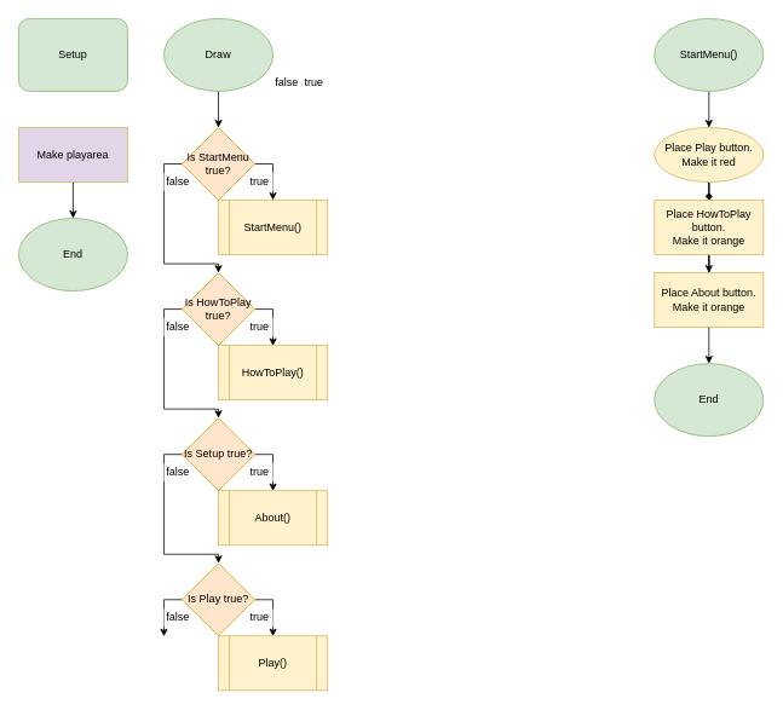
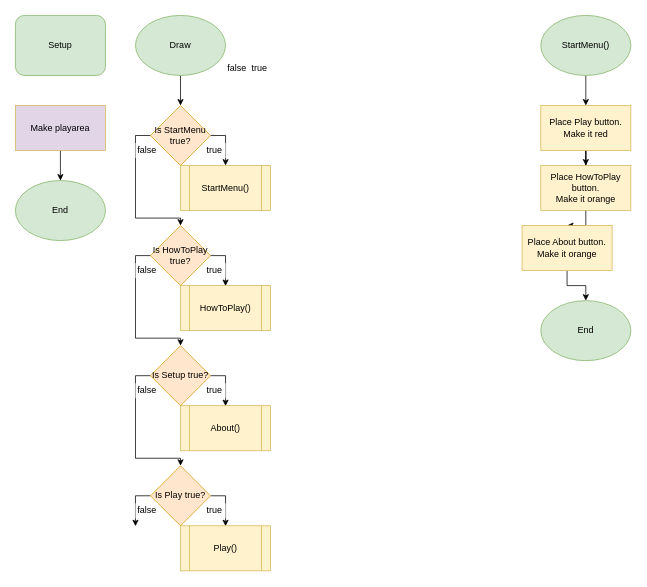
  <mxCell id="0" />
  <mxCell id="1" parent="0" />
  <mxCell id="2" value="Setup" style="whiteSpace=wrap;html=1;fillColor=#d5e8d4;strokeColor=#82b366;rounded=1;" vertex="1" parent="1"><mxGeometry width="120" height="80" as="geometry" x="20" y="20" /></mxCell>
  <mxCell id="3" style="edgeStyle=orthogonalEdgeStyle;rounded=0;orthogonalLoop=1;jettySize=auto;html=1;entryX=0.5;entryY=0;entryDx=0;entryDy=0;" edge="1" parent="1" source="4" target="5"><mxGeometry relative="1" as="geometry" /></mxCell>
  <mxCell id="4" value="Make playarea" style="rounded=0;whiteSpace=wrap;html=1;fillColor=#e1d5e7;strokeColor=#d6b656;" vertex="1" parent="1"><mxGeometry y="140" width="120" height="60" as="geometry" x="20" /></mxCell>
  <mxCell id="5" value="End" style="ellipse;whiteSpace=wrap;html=1;fillColor=#d5e8d4;strokeColor=#82b366;" vertex="1" parent="1"><mxGeometry y="240" width="120" height="80" as="geometry" x="20" /></mxCell>
  <mxCell id="6" style="edgeStyle=orthogonalEdgeStyle;rounded=0;orthogonalLoop=1;jettySize=auto;html=1;entryX=0.5;entryY=0;entryDx=0;entryDy=0;fontSize=12;" edge="1" parent="1" source="7" target="10"><mxGeometry relative="1" as="geometry" /></mxCell>
  <mxCell id="7" value="Draw" style="ellipse;whiteSpace=wrap;html=1;fillColor=#d5e8d4;strokeColor=#82b366;" vertex="1" parent="1"><mxGeometry x="180" width="120" height="80" as="geometry" y="20" /></mxCell>
  <mxCell id="8" style="edgeStyle=orthogonalEdgeStyle;rounded=0;orthogonalLoop=1;jettySize=auto;html=1;fontSize=12;entryX=0.5;entryY=0;entryDx=0;entryDy=0;" edge="1" parent="1" source="10" target="17"><mxGeometry relative="1" as="geometry"><mxPoint x="300" y="210" as="targetPoint" /><Array as="points"><mxPoint x="300" y="180" /></Array></mxGeometry></mxCell>
  <mxCell id="9" style="edgeStyle=orthogonalEdgeStyle;rounded=0;orthogonalLoop=1;jettySize=auto;html=1;fontSize=12;entryX=0.5;entryY=0;entryDx=0;entryDy=0;" edge="1" parent="1" source="10" target="13"><mxGeometry relative="1" as="geometry"><mxPoint x="190" y="300" as="targetPoint" /><Array as="points"><mxPoint x="180" y="180" /><mxPoint x="180" y="290" /><mxPoint x="240" y="290" /></Array></mxGeometry></mxCell>
  <mxCell id="10" value="Is StartMenu true?" style="rhombus;whiteSpace=wrap;html=1;fillColor=#ffe6cc;strokeColor=#d79b00;" vertex="1" parent="1"><mxGeometry x="200" y="140" width="80" height="80" as="geometry" /></mxCell>
  <mxCell id="11" style="edgeStyle=orthogonalEdgeStyle;rounded=0;orthogonalLoop=1;jettySize=auto;html=1;fontSize=12;" edge="1" parent="1" source="13"><mxGeometry relative="1" as="geometry"><mxPoint x="300" y="380" as="targetPoint" /></mxGeometry></mxCell>
  <mxCell id="12" style="edgeStyle=orthogonalEdgeStyle;rounded=0;orthogonalLoop=1;jettySize=auto;html=1;fontSize=12;entryX=0.5;entryY=0;entryDx=0;entryDy=0;" edge="1" parent="1" source="13" target="16"><mxGeometry relative="1" as="geometry"><mxPoint x="190" y="460" as="targetPoint" /><Array as="points"><mxPoint x="180" y="340" /><mxPoint x="180" y="450" /><mxPoint x="240" y="450" /></Array></mxGeometry></mxCell>
  <mxCell id="13" value="Is HowToPlay true?" style="rhombus;whiteSpace=wrap;html=1;fillColor=#ffe6cc;strokeColor=#d79b00;" vertex="1" parent="1"><mxGeometry x="200" y="300" width="80" height="80" as="geometry" /></mxCell>
  <mxCell id="14" style="edgeStyle=orthogonalEdgeStyle;rounded=0;orthogonalLoop=1;jettySize=auto;html=1;fontSize=12;" edge="1" parent="1" source="16"><mxGeometry relative="1" as="geometry"><mxPoint x="300" y="540" as="targetPoint" /></mxGeometry></mxCell>
  <mxCell id="15" style="edgeStyle=orthogonalEdgeStyle;rounded=0;orthogonalLoop=1;jettySize=auto;html=1;fontSize=12;entryX=0.5;entryY=0;entryDx=0;entryDy=0;" edge="1" parent="1" source="16" target="39"><mxGeometry relative="1" as="geometry"><mxPoint x="190" y="620" as="targetPoint" /><Array as="points"><mxPoint x="180" y="500" /><mxPoint x="180" y="610" /><mxPoint x="240" y="610" /></Array></mxGeometry></mxCell>
  <mxCell id="16" value="Is Setup true?" style="rhombus;whiteSpace=wrap;html=1;fillColor=#ffe6cc;strokeColor=#d79b00;" vertex="1" parent="1"><mxGeometry x="200" y="460" width="80" height="80" as="geometry" /></mxCell>
  <mxCell id="17" value="StartMenu()" style="shape=process;whiteSpace=wrap;html=1;backgroundOutline=1;fillColor=#fff2cc;strokeColor=#d6b656;" vertex="1" parent="1"><mxGeometry x="240" y="220" width="120" height="60" as="geometry" /></mxCell>
  <mxCell id="18" value="HowToPlay()" style="shape=process;whiteSpace=wrap;html=1;backgroundOutline=1;fillColor=#fff2cc;strokeColor=#d6b656;" vertex="1" parent="1"><mxGeometry x="240" y="380" width="120" height="60" as="geometry" /></mxCell>
  <mxCell id="19" value="About()" style="shape=process;whiteSpace=wrap;html=1;backgroundOutline=1;fillColor=#fff2cc;strokeColor=#d6b656;" vertex="1" parent="1"><mxGeometry x="240" y="540" width="120" height="60" as="geometry" /></mxCell>
  <mxCell id="20" value="false" style="text;html=1;resizable=1;autosize=1;align=center;verticalAlign=middle;points=[];fillColor=#FFFFFF;strokeColor=none;rounded=0;fontSize=12;" vertex="1" parent="1"><mxGeometry x="300" y="80" width="30" height="20" as="geometry" /></mxCell>
  <mxCell id="21" value="true" style="text;html=1;resizable=1;autosize=1;align=center;verticalAlign=middle;points=[];fillColor=#FFFFFF;strokeColor=none;rounded=0;fontSize=12;" vertex="1" parent="1"><mxGeometry x="330" y="80" width="30" height="20" as="geometry" /></mxCell>
  <mxCell id="22" value="false" style="text;html=1;resizable=1;autosize=1;align=center;verticalAlign=middle;points=[];fillColor=#FFFFFF;strokeColor=none;rounded=0;fontSize=12;" vertex="1" parent="1"><mxGeometry x="180" y="190" width="30" height="20" as="geometry" /></mxCell>
  <mxCell id="23" value="true" style="text;html=1;resizable=1;autosize=1;align=center;verticalAlign=middle;points=[];fillColor=#FFFFFF;strokeColor=none;rounded=0;fontSize=12;" vertex="1" parent="1"><mxGeometry x="270" y="190" width="30" height="20" as="geometry" /></mxCell>
  <mxCell id="24" value="false" style="text;html=1;resizable=1;autosize=1;align=center;verticalAlign=middle;points=[];fillColor=#FFFFFF;strokeColor=none;rounded=0;fontSize=12;" vertex="1" parent="1"><mxGeometry x="180" y="350" width="30" height="20" as="geometry" /></mxCell>
  <mxCell id="25" value="false" style="text;html=1;resizable=1;autosize=1;align=center;verticalAlign=middle;points=[];fillColor=#FFFFFF;strokeColor=none;rounded=0;fontSize=12;" vertex="1" parent="1"><mxGeometry x="180" y="510" width="30" height="20" as="geometry" /></mxCell>
  <mxCell id="26" value="true" style="text;html=1;resizable=1;autosize=1;align=center;verticalAlign=middle;points=[];fillColor=#FFFFFF;strokeColor=none;rounded=0;fontSize=12;" vertex="1" parent="1"><mxGeometry x="270" y="350" width="30" height="20" as="geometry" /></mxCell>
  <mxCell id="27" value="true" style="text;html=1;resizable=1;autosize=1;align=center;verticalAlign=middle;points=[];fillColor=#FFFFFF;strokeColor=none;rounded=0;fontSize=12;" vertex="1" parent="1"><mxGeometry x="270" y="510" width="30" height="20" as="geometry" /></mxCell>
  <mxCell id="28" style="edgeStyle=orthogonalEdgeStyle;rounded=0;orthogonalLoop=1;jettySize=auto;html=1;entryX=0.5;entryY=0;entryDx=0;entryDy=0;fontSize=12;" edge="1" parent="1" source="29" target="31"><mxGeometry relative="1" as="geometry" /></mxCell>
  <mxCell id="29" value="StartMenu()" style="ellipse;whiteSpace=wrap;html=1;fontSize=12;fillColor=#d5e8d4;strokeColor=#82b366;" vertex="1" parent="1"><mxGeometry x="720" width="120" height="80" as="geometry" y="20" /></mxCell>
- <mxCell id="30" style="edgeStyle=orthogonalEdgeStyle;rounded=0;orthogonalLoop=1;jettySize=auto;html=1;entryX=0.5;entryY=0;entryDx=0;entryDy=0;fontSize=12;endArrow=diamond;" edge="1" parent="1" source="31" target="33"><mxGeometry relative="1" as="geometry" /></mxCell>
- <mxCell id="31" value="Place Play button.&lt;br&gt;Make it red" style="ellipse;whiteSpace=wrap;html=1;fontSize=12;fillColor=#fff2cc;strokeColor=#d6b656;" vertex="1" parent="1"><mxGeometry x="720" y="140" width="120" height="60" as="geometry" /></mxCell>
+ <mxCell id="30" style="edgeStyle=orthogonalEdgeStyle;rounded=0;orthogonalLoop=1;jettySize=auto;html=1;entryX=0.5;entryY=0;entryDx=0;entryDy=0;fontSize=12;" edge="1" parent="1" source="31" target="33"><mxGeometry relative="1" as="geometry" /></mxCell>
+ <mxCell id="31" value="Place Play button.&lt;br&gt;Make it red" style="rounded=0;whiteSpace=wrap;html=1;fontSize=12;fillColor=#fff2cc;strokeColor=#d6b656;" vertex="1" parent="1"><mxGeometry x="720" y="140" width="120" height="60" as="geometry" /></mxCell>
  <mxCell id="32" style="edgeStyle=orthogonalEdgeStyle;rounded=0;orthogonalLoop=1;jettySize=auto;html=1;entryX=0.5;entryY=0;entryDx=0;entryDy=0;fontSize=12;" edge="1" parent="1" source="33" target="35"><mxGeometry relative="1" as="geometry" /></mxCell>
  <mxCell id="33" value="Place HowToPlay button.&lt;br&gt;Make it orange" style="rounded=0;whiteSpace=wrap;html=1;fontSize=12;fillColor=#fff2cc;strokeColor=#d6b656;" vertex="1" parent="1"><mxGeometry x="720" y="220" width="120" height="60" as="geometry" /></mxCell>
  <mxCell id="34" style="edgeStyle=orthogonalEdgeStyle;rounded=0;orthogonalLoop=1;jettySize=auto;html=1;entryX=0.5;entryY=0;entryDx=0;entryDy=0;fontSize=12;" edge="1" parent="1" source="35" target="36"><mxGeometry relative="1" as="geometry" /></mxCell>
- <mxCell id="35" value="Place About button.&lt;br&gt;Make it orange" style="rounded=0;whiteSpace=wrap;html=1;fontSize=12;fillColor=#fff2cc;strokeColor=#d6b656;" vertex="1" parent="1"><mxGeometry x="720" y="300" width="120" height="60" as="geometry" /></mxCell>
+ <mxCell id="35" value="Place About button.&lt;br&gt;Make it orange" style="rounded=0;whiteSpace=wrap;html=1;fontSize=12;fillColor=#fff2cc;strokeColor=#d6b656;" vertex="1" parent="1"><mxGeometry x="695" y="300" width="120" height="60" as="geometry" /></mxCell>
  <mxCell id="36" value="End" style="ellipse;whiteSpace=wrap;html=1;fontSize=12;fillColor=#d5e8d4;strokeColor=#82b366;" vertex="1" parent="1"><mxGeometry x="720" y="400" width="120" height="80" as="geometry" /></mxCell>
  <mxCell id="37" style="edgeStyle=orthogonalEdgeStyle;rounded=0;orthogonalLoop=1;jettySize=auto;html=1;fontSize=12;" edge="1" parent="1" source="39"><mxGeometry relative="1" as="geometry"><mxPoint x="300" y="700" as="targetPoint" /></mxGeometry></mxCell>
  <mxCell id="38" style="edgeStyle=orthogonalEdgeStyle;rounded=0;orthogonalLoop=1;jettySize=auto;html=1;fontSize=12;" edge="1" parent="1" source="39"><mxGeometry relative="1" as="geometry"><mxPoint x="180" y="700" as="targetPoint" /></mxGeometry></mxCell>
  <mxCell id="39" value="Is Play true?" style="rhombus;whiteSpace=wrap;html=1;fontSize=12;fillColor=#ffe6cc;strokeColor=#d79b00;" vertex="1" parent="1"><mxGeometry x="200" y="620" width="80" height="80" as="geometry" /></mxCell>
  <mxCell id="40" value="true" style="text;html=1;resizable=1;autosize=1;align=center;verticalAlign=middle;points=[];fillColor=#FFFFFF;strokeColor=none;rounded=0;fontSize=12;" vertex="1" parent="1"><mxGeometry x="270" y="670" width="30" height="20" as="geometry" /></mxCell>
  <mxCell id="41" value="Play()" style="shape=process;whiteSpace=wrap;html=1;backgroundOutline=1;fontSize=12;fillColor=#fff2cc;strokeColor=#d6b656;" vertex="1" parent="1"><mxGeometry x="240" y="700" width="120" height="60" as="geometry" /></mxCell>
  <mxCell id="42" value="false" style="text;html=1;resizable=1;autosize=1;align=center;verticalAlign=middle;points=[];fillColor=#FFFFFF;strokeColor=none;rounded=0;fontSize=12;" vertex="1" parent="1"><mxGeometry x="180" y="670" width="30" height="20" as="geometry" /></mxCell>
